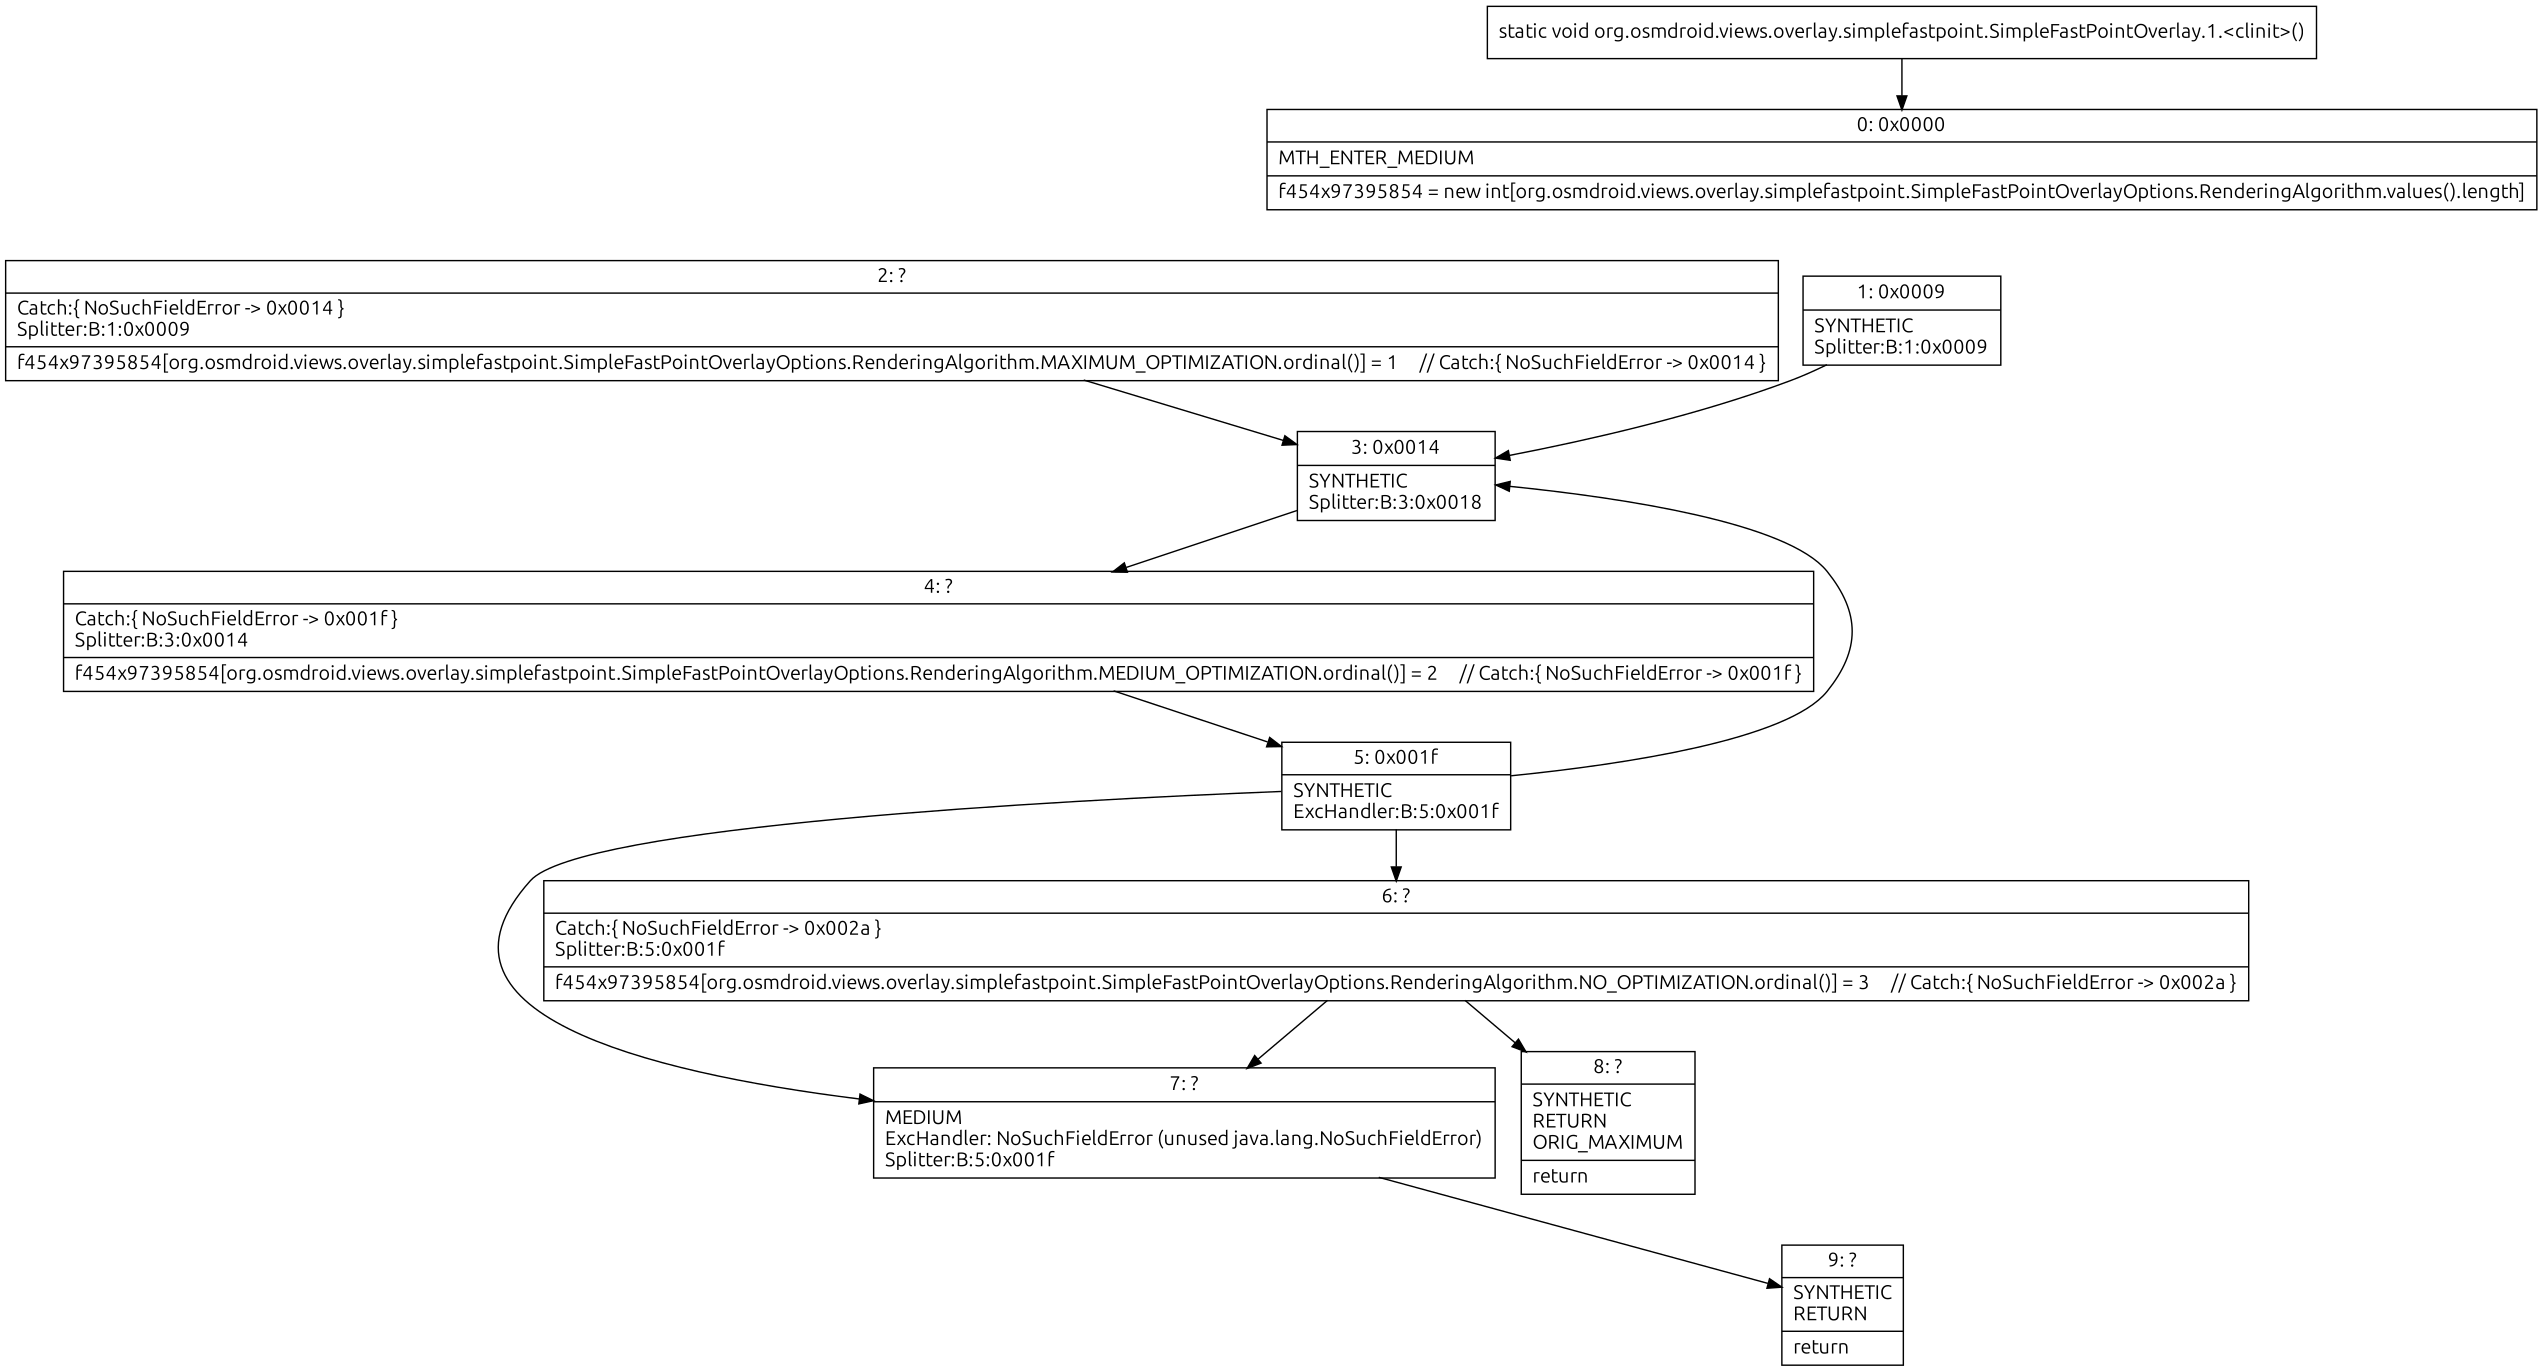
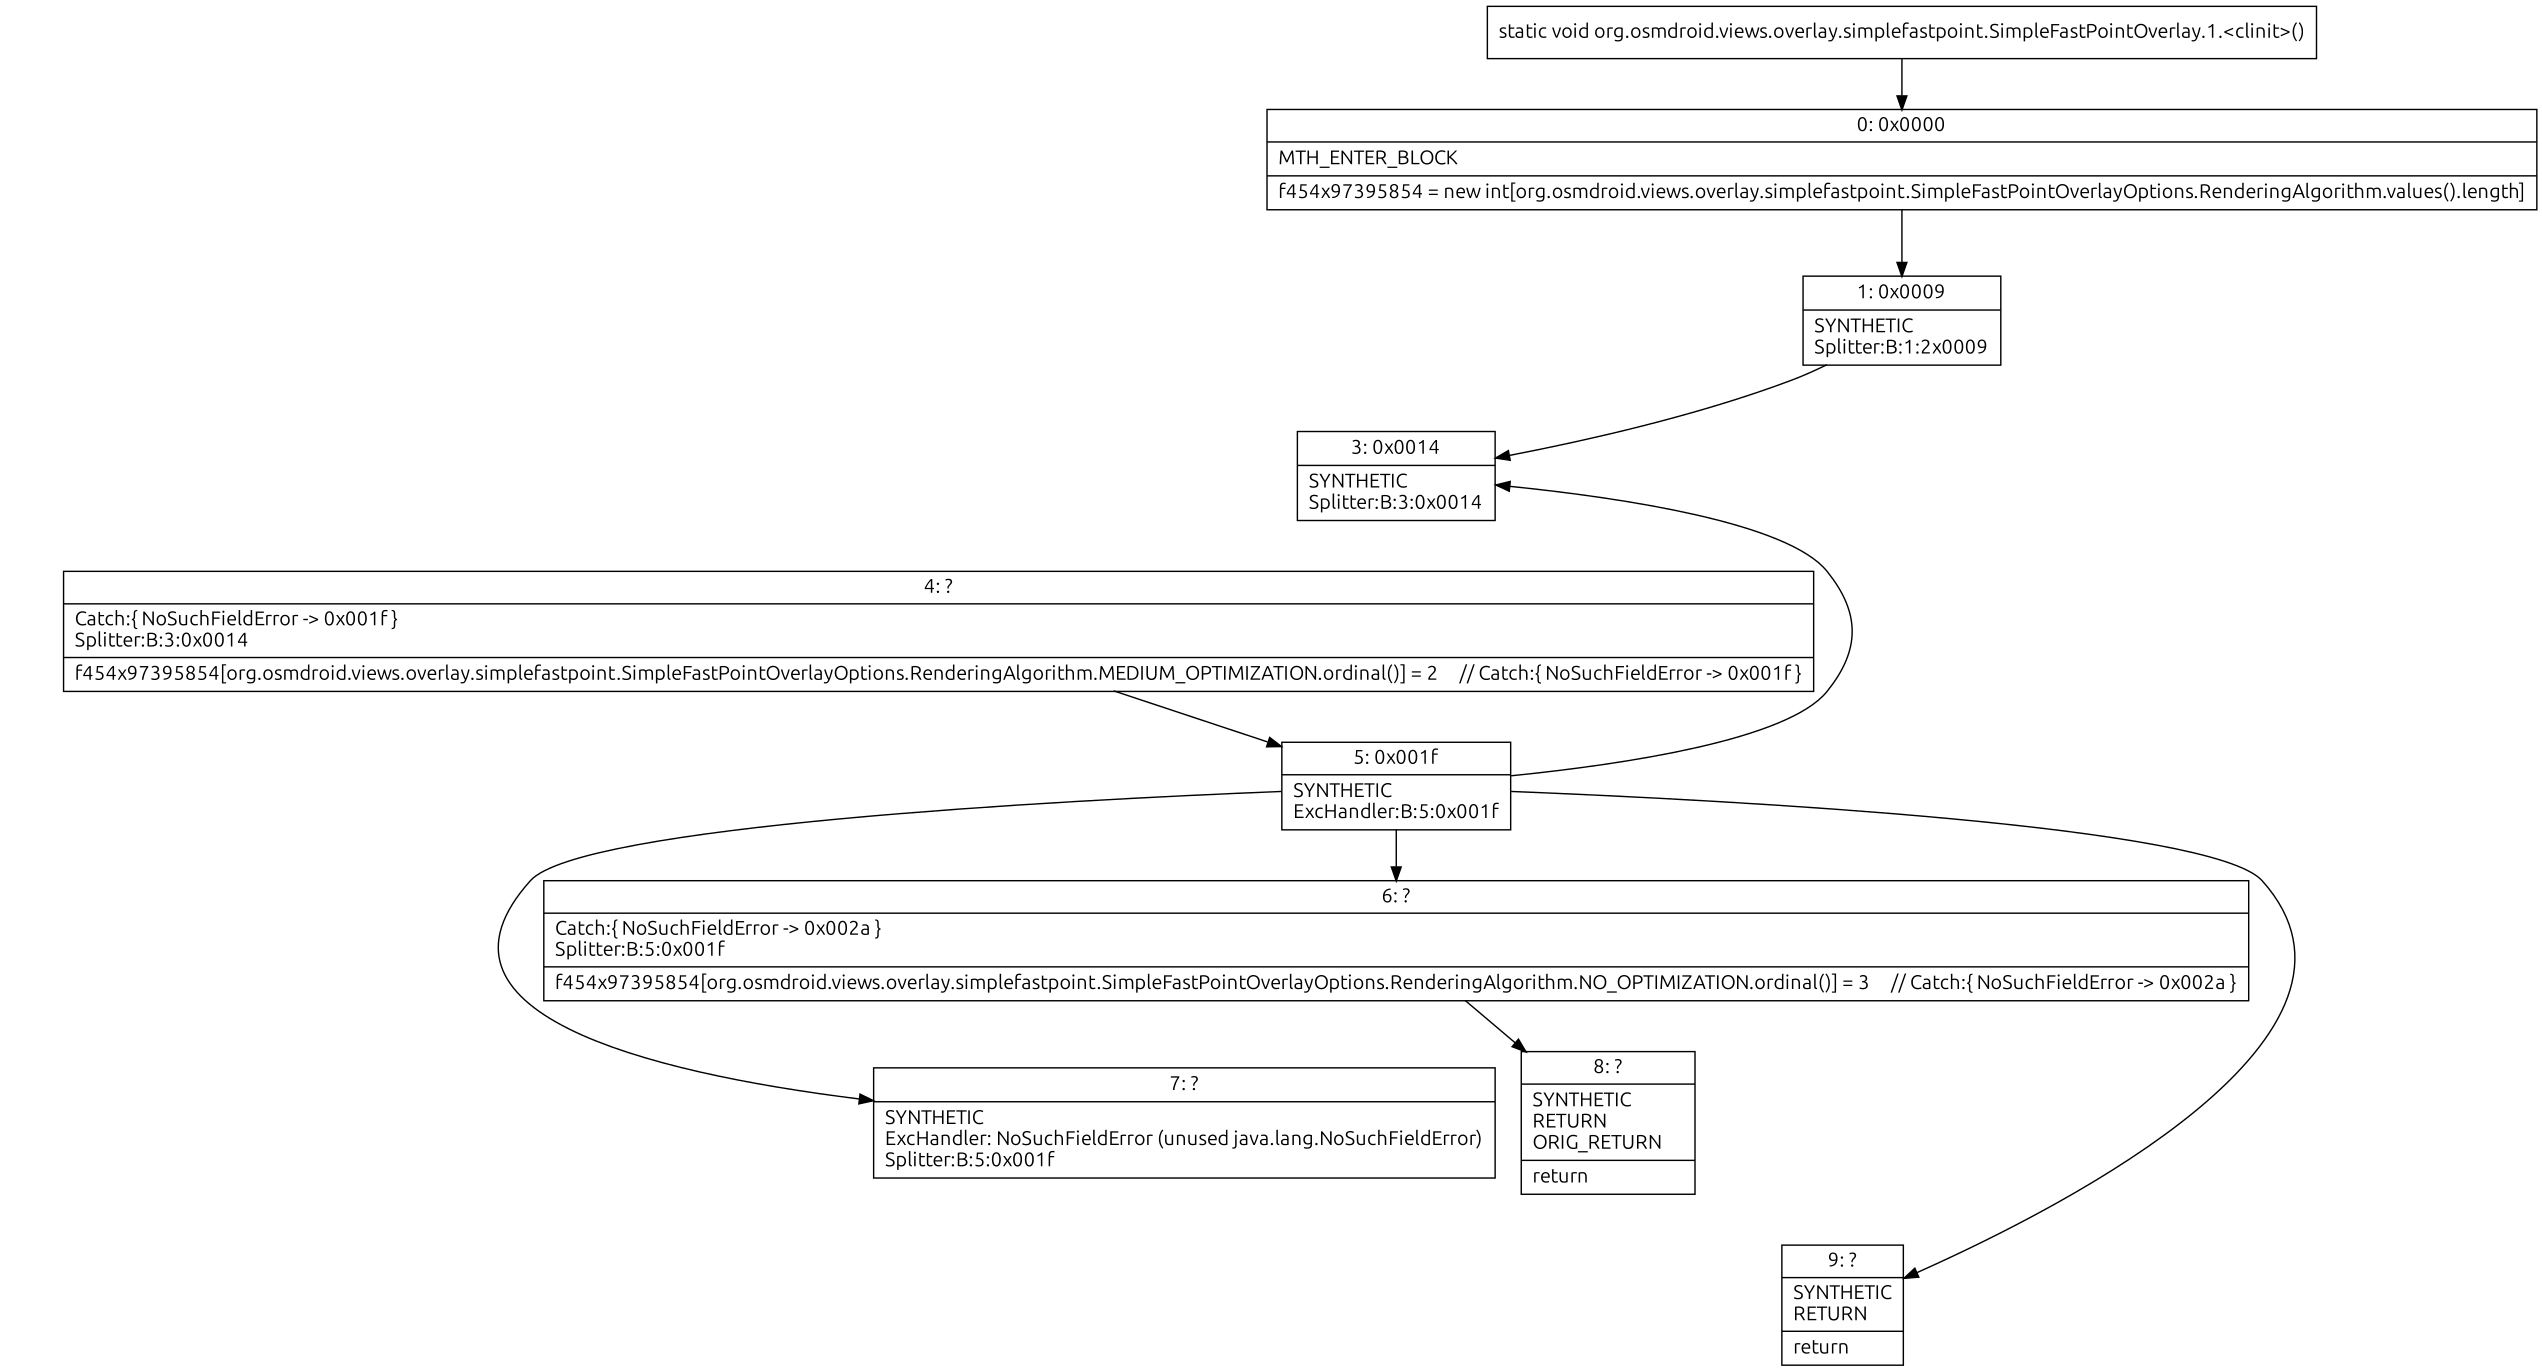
  digraph {
    fontname=Ubuntu
    node [fontname=Ubuntu shape=record]
    edge [fontname=Ubuntu]
-   n1 [label="{0\:\ 0x0000|MTH_ENTER_MEDIUM\l|f454x97395854 = new int[org.osmdroid.views.overlay.simplefastpoint.SimpleFastPointOverlayOptions.RenderingAlgorithm.values().length]\l}"]
-   n2 [label="{1\:\ 0x0009|SYNTHETIC\lSplitter:B:1:0x0009\l}"]
-   n3 [label="{3\:\ 0x0014|SYNTHETIC\lSplitter:B:3:0x0018\l}"]
-   n4 [label="{2\:\ ?|Catch:\{ NoSuchFieldError \-\> 0x0014 \}\lSplitter:B:1:0x0009\l|f454x97395854[org.osmdroid.views.overlay.simplefastpoint.SimpleFastPointOverlayOptions.RenderingAlgorithm.MAXIMUM_OPTIMIZATION.ordinal()] = 1     \/\/ Catch:\{ NoSuchFieldError \-\> 0x0014 \}\l}"]
+   n1 [label="{0\:\ 0x0000|MTH_ENTER_BLOCK\l|f454x97395854 = new int[org.osmdroid.views.overlay.simplefastpoint.SimpleFastPointOverlayOptions.RenderingAlgorithm.values().length]\l}"]
+   n2 [label="{1\:\ 0x0009|SYNTHETIC\lSplitter:B:1:2x0009\l}"]
+   n3 [label="{3\:\ 0x0014|SYNTHETIC\lSplitter:B:3:0x0014\l}"]
    n5 [label="{4\:\ ?|Catch:\{ NoSuchFieldError \-\> 0x001f \}\lSplitter:B:3:0x0014\l|f454x97395854[org.osmdroid.views.overlay.simplefastpoint.SimpleFastPointOverlayOptions.RenderingAlgorithm.MEDIUM_OPTIMIZATION.ordinal()] = 2     \/\/ Catch:\{ NoSuchFieldError \-\> 0x001f \}\l}"]
    n6 [label="{5\:\ 0x001f|SYNTHETIC\lExcHandler:B:5:0x001f\l}"]
    n7 [label="{6\:\ ?|Catch:\{ NoSuchFieldError \-\> 0x002a \}\lSplitter:B:5:0x001f\l|f454x97395854[org.osmdroid.views.overlay.simplefastpoint.SimpleFastPointOverlayOptions.RenderingAlgorithm.NO_OPTIMIZATION.ordinal()] = 3     \/\/ Catch:\{ NoSuchFieldError \-\> 0x002a \}\l}"]
-   n8 [label="{7\:\ ?|MEDIUM\lExcHandler: NoSuchFieldError (unused java.lang.NoSuchFieldError)\lSplitter:B:5:0x001f\l}"]
-   n9 [label="{8\:\ ?|SYNTHETIC\lRETURN\lORIG_MAXIMUM\l|return\l}"]
+   n8 [label="{7\:\ ?|SYNTHETIC\lExcHandler: NoSuchFieldError (unused java.lang.NoSuchFieldError)\lSplitter:B:5:0x001f\l}"]
+   n9 [label="{8\:\ ?|SYNTHETIC\lRETURN\lORIG_RETURN\l|return\l}"]
    n10 [label="{9\:\ ?|SYNTHETIC\lRETURN\l|return\l}"]
    n11 [label="{static void org.osmdroid.views.overlay.simplefastpoint.SimpleFastPointOverlay.1.\<clinit\>() }"]
+   n1 -> n2
    n2 -> n3
-   n3 -> n5
-   n4 -> n3
    n5 -> n6
    n6 -> n3
    n6 -> n7
    n6 -> n8
-   n7 -> n8
    n7 -> n9
-   n8 -> n10
+   n6 -> n10
    n11 -> n1
  }
